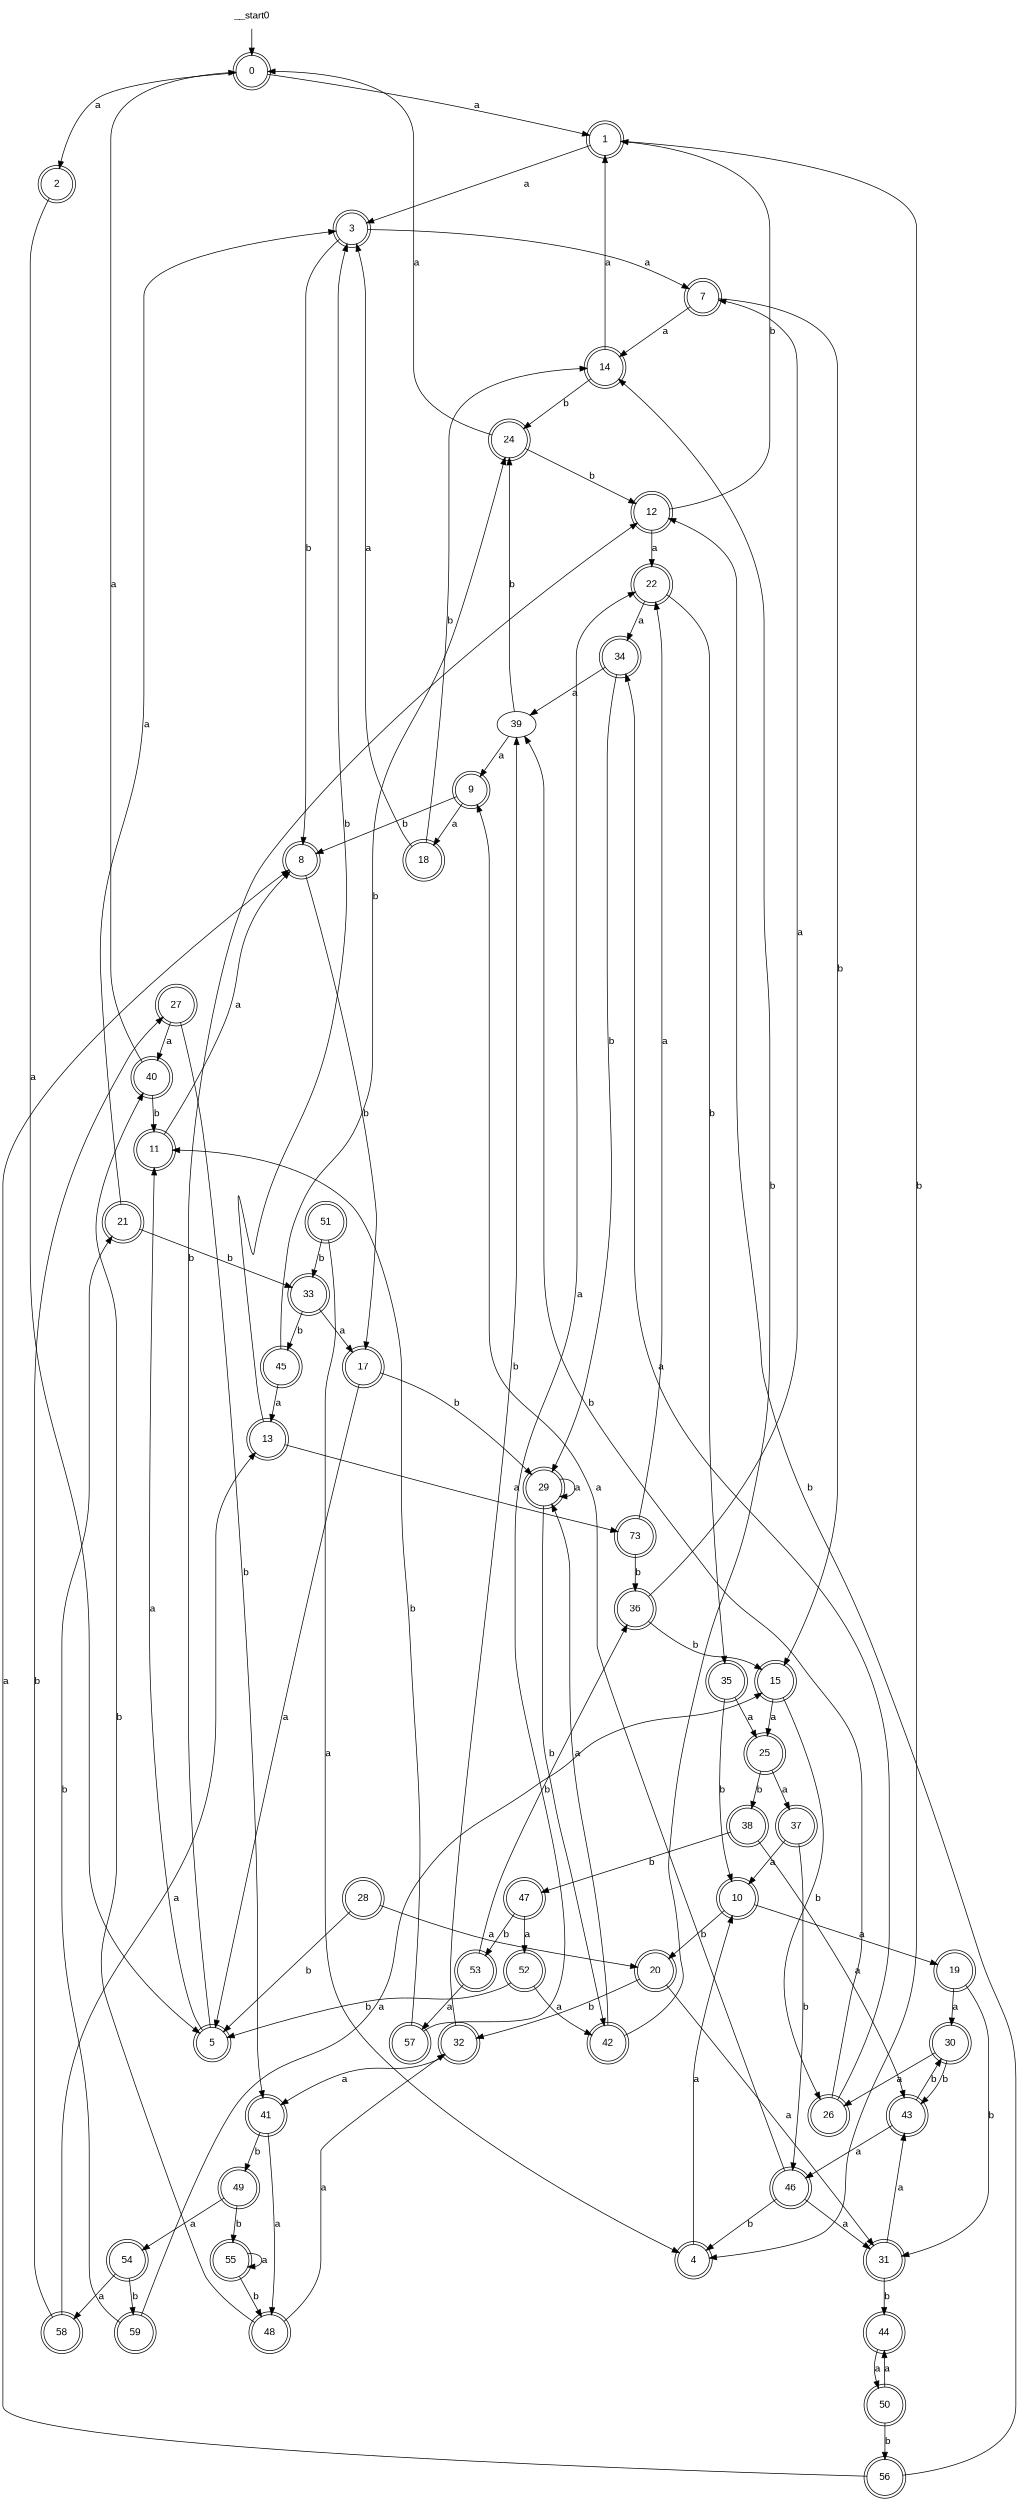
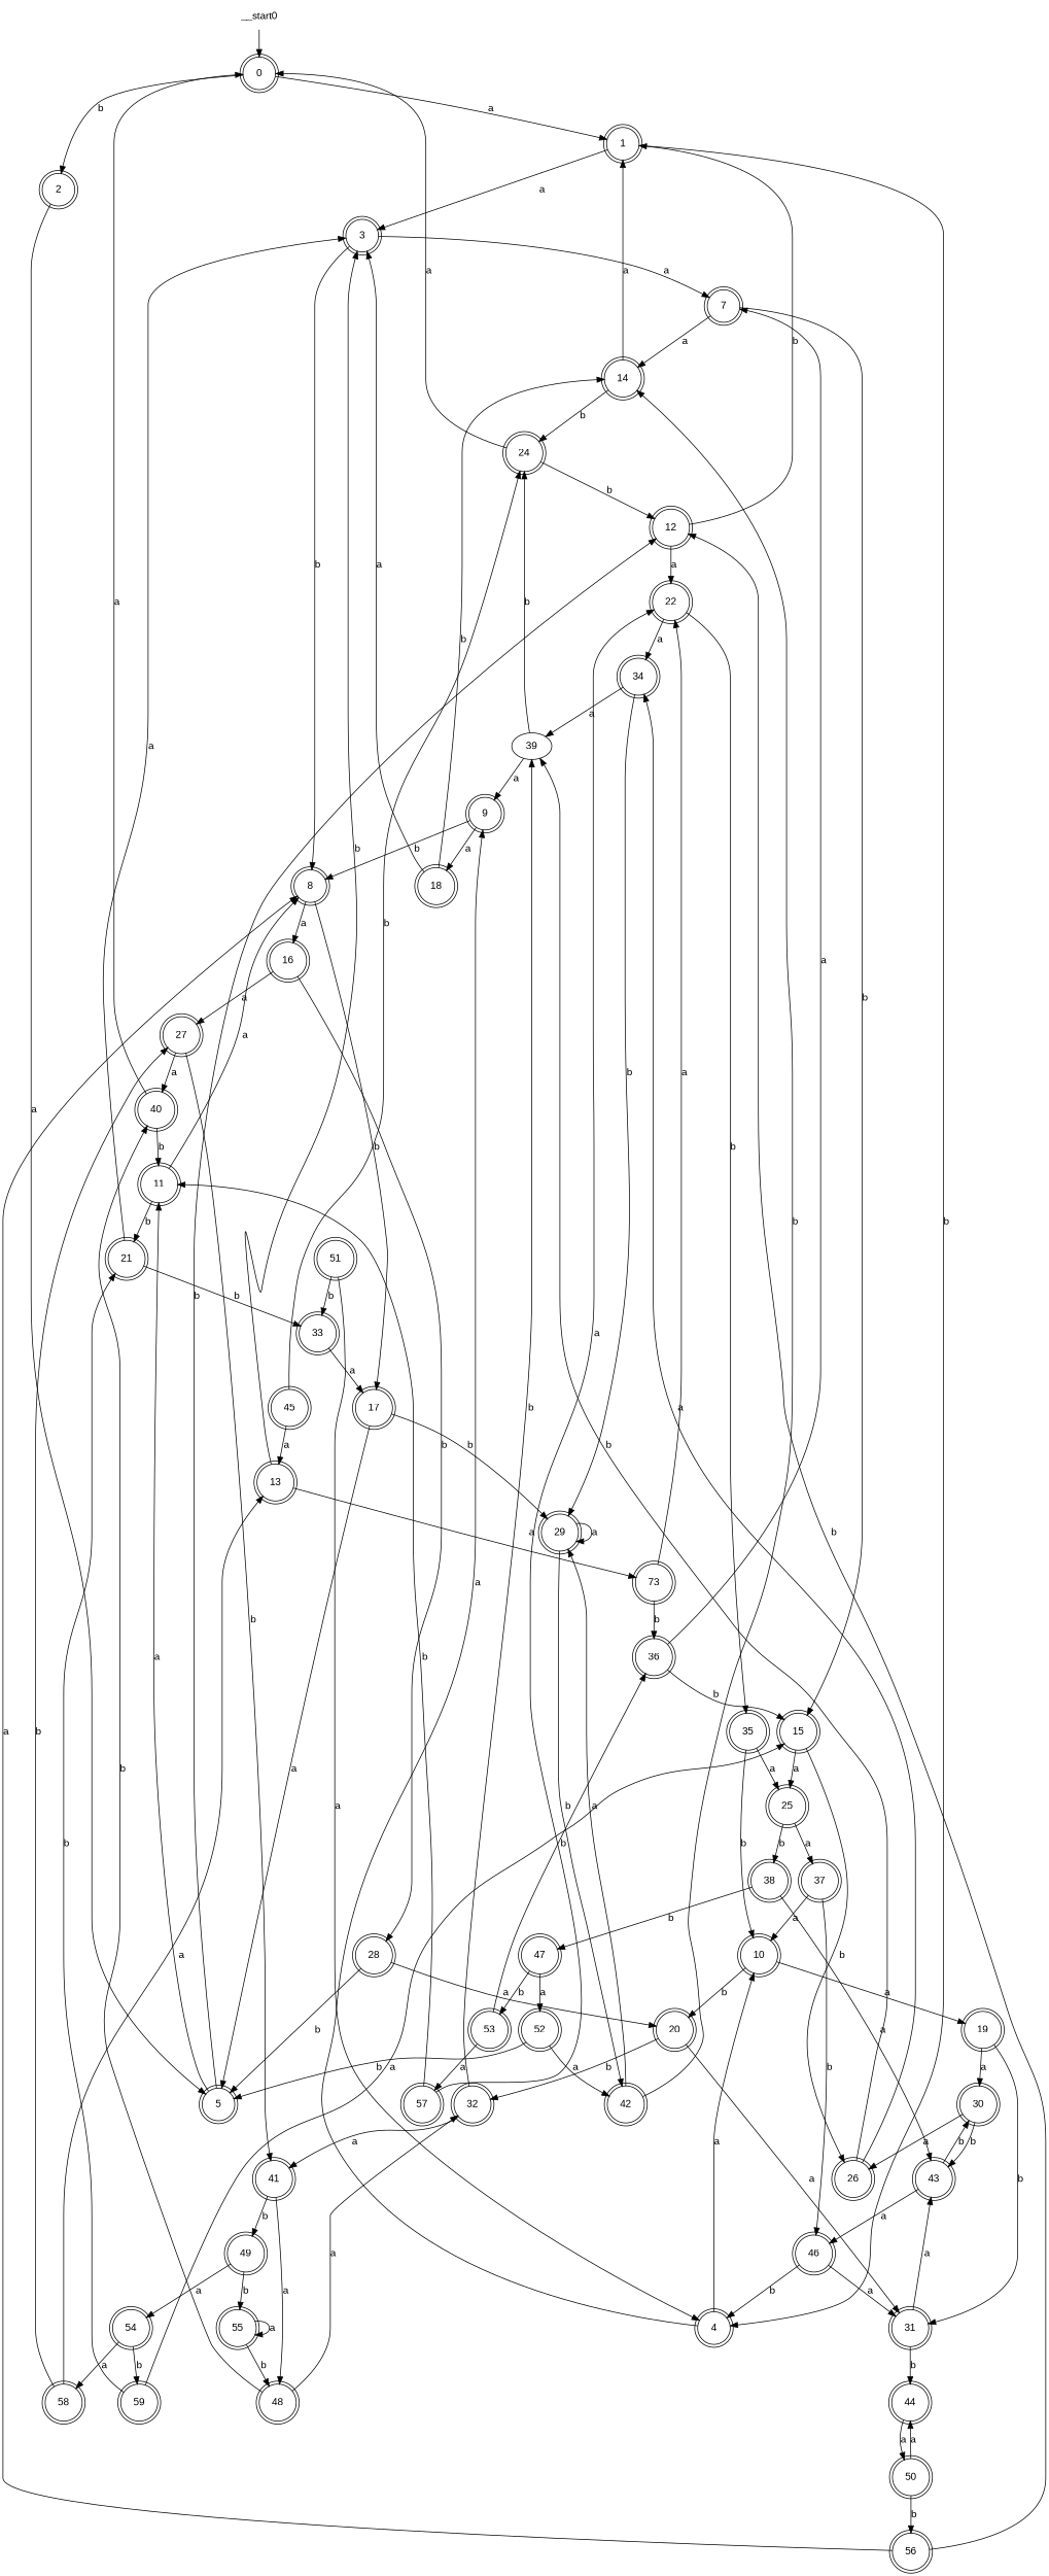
  digraph {
    fontname="Liberation Sans"
    node [fontname="Liberation Sans" shape=doublecircle]
    edge [fontname="Liberation Sans"]
    __start0 [shape=none]
    0
    1
    2
    3
    4
    5
    7
    8
    9
    10
    11
    12
    14
    15
+   16
    17
    18
    19
    20
    21
    22
    13
    n24 [label=73]
    24
    25
    26
    27
    28
    29
    30
    31
    32
    33
    34
    35
    36
    37
    38
    39 [shape=""]
    40
    41
    42
    43
    44
    45
    46
    47
    48
    49
    50
    52
    53
    54
    55
    56
    51
    57
    58
    59
    __start0 -> 0
    0 -> 1 [label=a]
-   0 -> 2 [label=a]
+   0 -> 2 [label=b]
    1 -> 3 [label=a]
    1 -> 4 [label=b]
    2 -> 5 [label=a]
    3 -> 7 [label=a]
    3 -> 8 [label=b]
-   46 -> 9 [label=a]
+   4 -> 9 [label=a]
    4 -> 10 [label=a]
    5 -> 11 [label=a]
    5 -> 12 [label=b]
    7 -> 14 [label=a]
    7 -> 15 [label=b]
+   8 -> 16 [label=a]
    8 -> 17 [label=b]
    9 -> 8 [label=b]
    9 -> 18 [label=a]
    10 -> 19 [label=a]
    10 -> 20 [label=b]
    11 -> 8 [label=a]
+   11 -> 21 [label=b]
    12 -> 1 [label=b]
    12 -> 22 [label=a]
    14 -> 1 [label=a]
    14 -> 24 [label=b]
    15 -> 25 [label=a]
    15 -> 26 [label=b]
+   16 -> 27 [label=a]
+   16 -> 28 [label=b]
    17 -> 5 [label=a]
    17 -> 29 [label=b]
    18 -> 3 [label=a]
    18 -> 14 [label=b]
    19 -> 30 [label=a]
    19 -> 31 [label=b]
    20 -> 31 [label=a]
    20 -> 32 [label=b]
    21 -> 3 [label=a]
    21 -> 33 [label=b]
    22 -> 34 [label=a]
    22 -> 35 [label=b]
    13 -> 3 [label=b]
    13 -> n24 [label=a]
    n24 -> 22 [label=a]
    n24 -> 36 [label=b]
    24 -> 0 [label=a]
    24 -> 12 [label=b]
    25 -> 37 [label=a]
    25 -> 38 [label=b]
    26 -> 34 [label=a]
    26 -> 39 [label=b]
    27 -> 40 [label=a]
    27 -> 41 [label=b]
    28 -> 5 [label=b]
    28 -> 20 [label=a]
    29 -> 29 [label=a]
    29 -> 42 [label=b]
    30 -> 26 [label=a]
    30 -> 43 [label=b]
    31 -> 43 [label=a]
    31 -> 44 [label=b]
    32 -> 39 [label=b]
    32 -> 41 [label=a]
    33 -> 17 [label=a]
-   33 -> 45 [label=b]
    34 -> 29 [label=b]
    34 -> 39 [label=a]
    35 -> 10 [label=b]
    35 -> 25 [label=a]
    36 -> 7 [label=a]
    36 -> 15 [label=b]
    37 -> 10 [label=a]
    37 -> 46 [label=b]
    38 -> 43 [label=a]
    38 -> 47 [label=b]
    39 -> 9 [label=a]
    39 -> 24 [label=b]
    40 -> 0 [label=a]
    40 -> 11 [label=b]
    41 -> 48 [label=a]
    41 -> 49 [label=b]
    42 -> 14 [label=b]
    42 -> 29 [label=a]
    43 -> 30 [label=b]
    43 -> 46 [label=a]
    44 -> 50 [label=a]
    45 -> 13 [label=a]
    45 -> 24 [label=b]
    46 -> 4 [label=b]
    46 -> 31 [label=a]
    47 -> 52 [label=a]
    47 -> 53 [label=b]
    48 -> 32 [label=a]
    48 -> 40 [label=b]
    49 -> 54 [label=a]
    49 -> 55 [label=b]
    50 -> 44 [label=a]
    50 -> 56 [label=b]
    52 -> 5 [label=b]
    52 -> 42 [label=a]
    53 -> 36 [label=b]
    53 -> 57 [label=a]
    54 -> 58 [label=a]
    54 -> 59 [label=b]
    55 -> 48 [label=b]
    55 -> 55 [label=a]
    56 -> 8 [label=a]
    56 -> 12 [label=b]
    51 -> 4 [label=a]
    51 -> 33 [label=b]
    57 -> 11 [label=b]
    57 -> 22 [label=a]
    58 -> 13 [label=a]
    58 -> 27 [label=b]
    59 -> 15 [label=a]
    59 -> 21 [label=b]
  }
